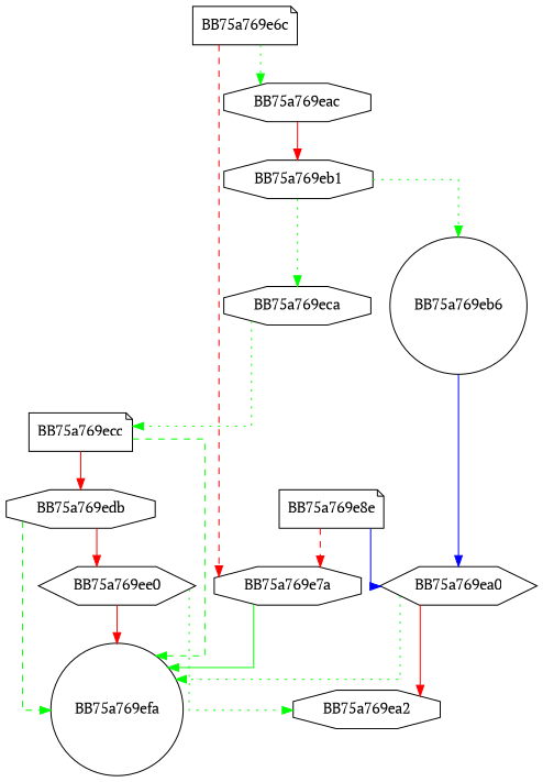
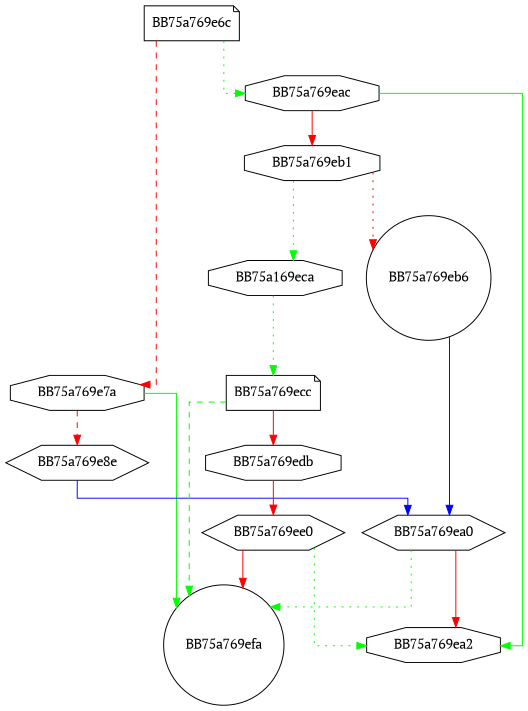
  digraph {
    fontname="PT Serif"
    splines=ortho
    node [fontname="PT Serif" shape=octagon]
    edge [color=green fontname="PT Serif" style=solid]
    BB75a769e6c [shape=note]
    BB75a769eac
    BB75a769e7a
    BB75a769ea2
    BB75a769eb1
    BB75a769efa [shape=circle]
-   BB75a769e8e [shape=note]
-   BB75a769eca
+   BB75a769e8e [shape=hexagon]
+   BB75a769eca [label=BB75a169eca]
    BB75a769eb6 [shape=circle]
    BB75a769ea0 [shape=hexagon]
    BB75a769ecc [shape=note]
    BB75a769edb
    BB75a769ee0 [shape=hexagon]
    BB75a769e6c -> BB75a769eac [style=dotted]
    BB75a769e6c -> BB75a769e7a [color=red style=dashed]
+   BB75a769eac -> BB75a769ea2
    BB75a769eac -> BB75a769eb1 [color=red]
    BB75a769e7a -> BB75a769efa
-   BB75a769e8e -> BB75a769e7a [color=red style=dashed]
+   BB75a769e7a -> BB75a769e8e [color=red style=dashed]
    BB75a769eb1 -> BB75a769eca [style=dotted]
-   BB75a769eb1 -> BB75a769eb6 [style=dotted]
+   BB75a769eb1 -> BB75a769eb6 [color=red style=dotted]
    BB75a769e8e -> BB75a769ea0 [color=blue]
    BB75a769eca -> BB75a769ecc [style=dotted]
    BB75a769eb6 -> BB75a769ea0 [color=blue]
    BB75a769ea0 -> BB75a769ea2 [color=red]
    BB75a769ea0 -> BB75a769efa [style=dotted]
    BB75a769ecc -> BB75a769efa [style=dashed]
    BB75a769ecc -> BB75a769edb [color=red]
-   BB75a769edb -> BB75a769efa [style=dashed]
    BB75a769edb -> BB75a769ee0 [color=red]
    BB75a769ee0 -> BB75a769ea2 [style=dotted]
    BB75a769ee0 -> BB75a769efa [color=red]
  }
